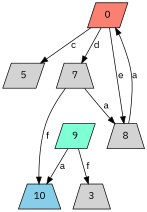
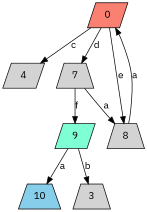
  strict digraph {
    fontname="IBM Plex Sans"
    node [fillcolor=lightgrey fontname="IBM Plex Sans" shape=trapezium style=filled]
    edge [fontname="IBM Plex Sans"]
    0 [fillcolor=salmon shape=parallelogram]
-   5 [shape=parallelogram]
+   5 [shape=parallelogram label=4]
    7
    8
    10 [fillcolor=skyblue]
    9 [fillcolor=aquamarine shape=parallelogram]
    3
    0 -> 5 [label=c]
    0 -> 7 [label=d]
    0 -> 8 [label=e]
    7 -> 8 [label=a]
-   7 -> 10 [label=f]
+   7 -> 9 [label=f]
    8 -> 0 [label=a]
    9 -> 10 [label=a]
-   9 -> 3 [label=f]
+   9 -> 3 [label=b]
  }
